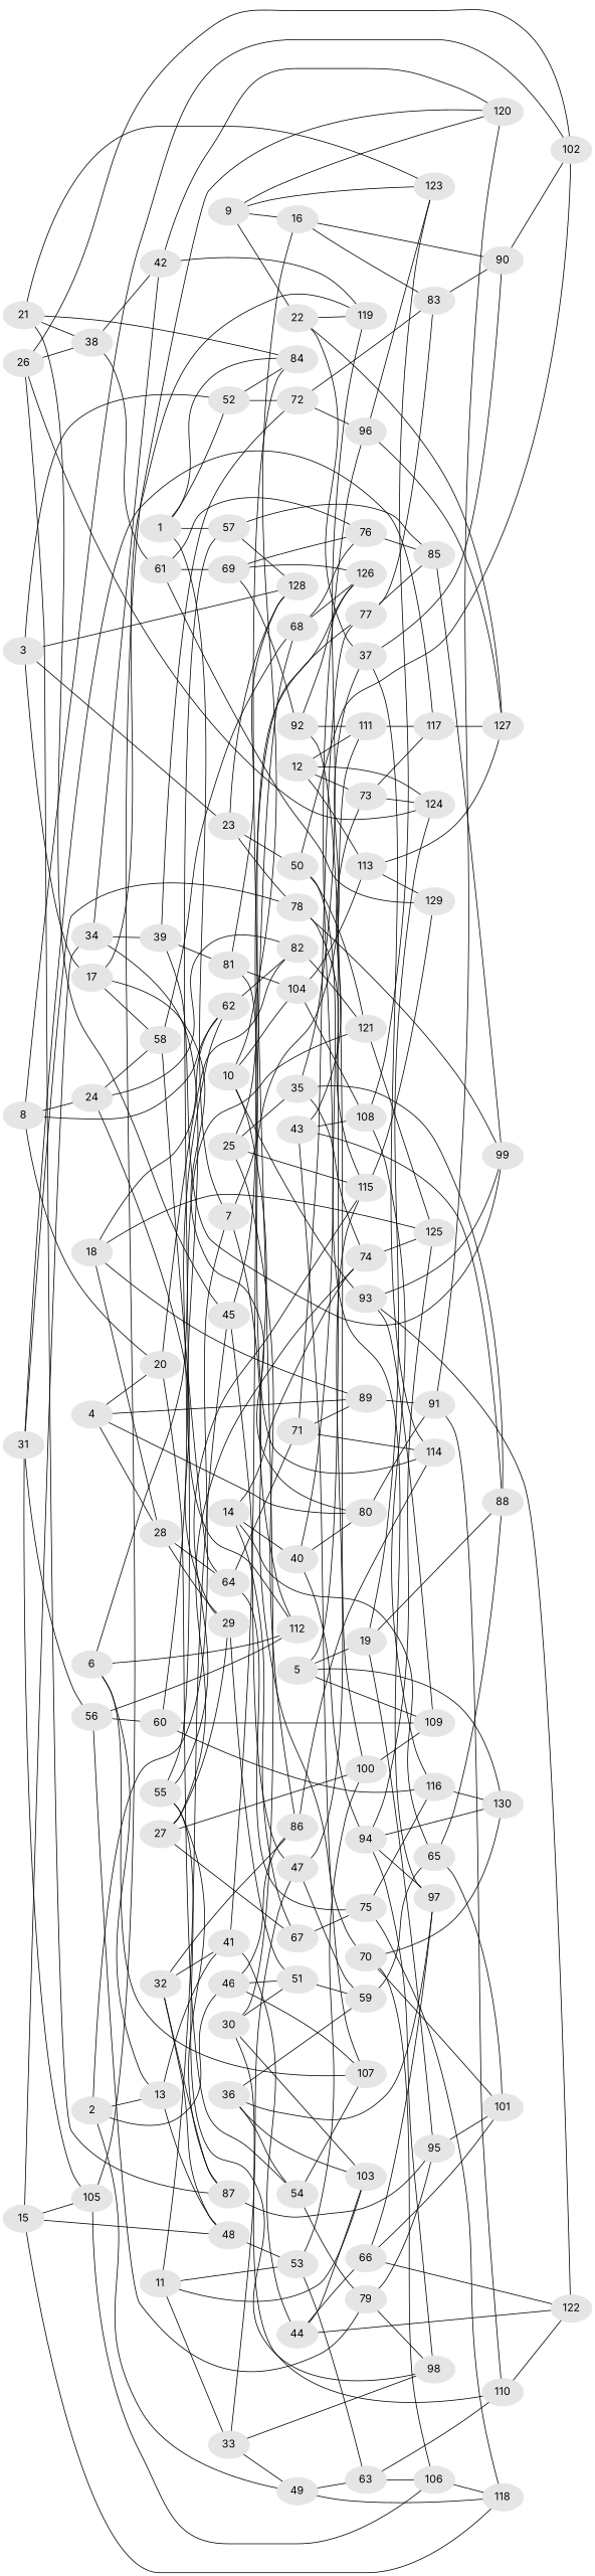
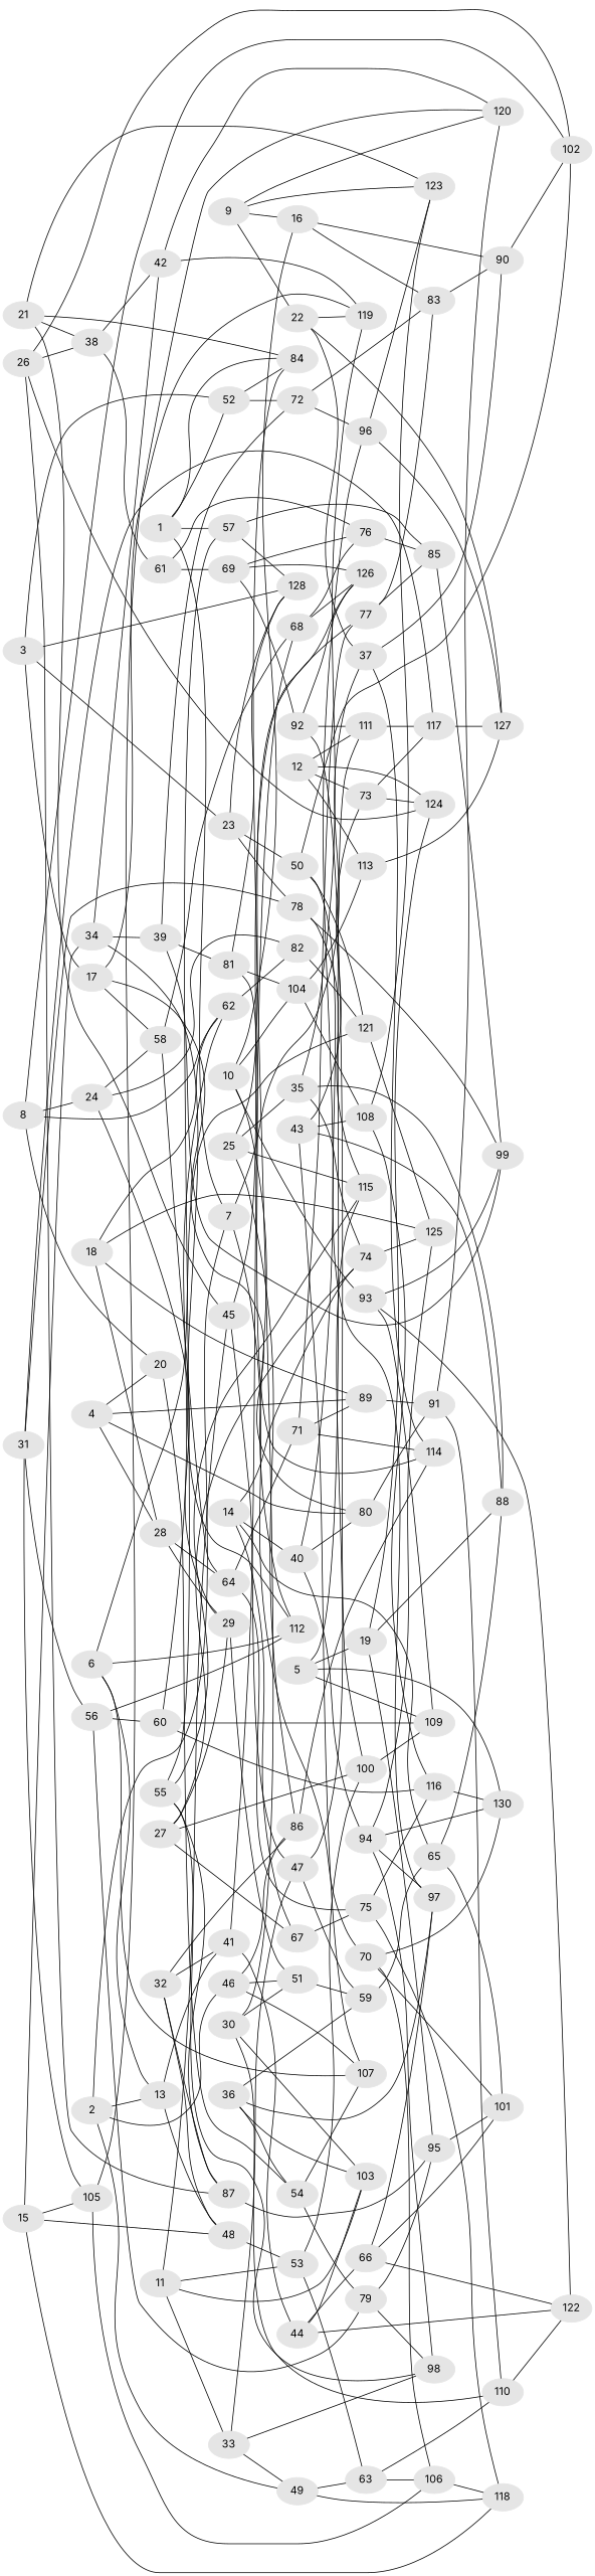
  graph {
    fontname=Inter
    rankdir=LR
    node [color=gray90 fontname=Inter style=filled]
    edge [fontname=Inter]
    1
    7
    52
    57
    84
    37
    70
    72
    128
    85
    2
    13
    46
    49
    41
    48
    107
    86
    51
    118
    63
    3
    17
    23
    80
    58
    119
    50
    78
    4
    20
    28
    89
    54
    82
    29
    64
    91
    5
    19
    109
    111
    130
    124
    88
    95
    117
    6
    112
    121
    125
    90
    114
    106
    101
    8
    24
    62
    102
    9
    16
    22
    120
    123
    83
    127
    10
    93
    104
    99
    122
    113
    108
    11
    33
    45
    53
    103
    47
    98
    126
    100
    12
    73
-   129
    44
    68
    14
    40
    65
    67
    74
    94
    96
    75
    15
    34
    105
    39
    42
    18
    79
    21
    38
    61
    97
    115
    25
    35
    77
    26
    87
    27
    71
    59
    30
    110
    31
    56
    60
    32
    81
    36
    69
    76
    66
    43
    116
    55
    92
    1 -- 7
    1 -- 52
    1 -- 57
    1 -- 84
    7 -- 37
    7 -- 70
    52 -- 84
    52 -- 72
    57 -- 128
    57 -- 85
    37 -- 90
    37 -- 114
    70 -- 130
    70 -- 106
    70 -- 101
    72 -- 83
    72 -- 96
    85 -- 99
    2 -- 7
    2 -- 13
    2 -- 46
    2 -- 49
    13 -- 41
    13 -- 48
    46 -- 107
    46 -- 86
    46 -- 51
    49 -- 118
    49 -- 63
    41 -- 44
    41 -- 68
    48 -- 53
    86 -- 114
    51 -- 59
    63 -- 106
    63 -- 110
    3 -- 52
    3 -- 128
    3 -- 17
    3 -- 23
    17 -- 80
    17 -- 58
    17 -- 119
    23 -- 128
    23 -- 50
    23 -- 78
    80 -- 91
    58 -- 64
    58 -- 68
    50 -- 121
    50 -- 102
    50 -- 97
    78 -- 99
    78 -- 115
    4 -- 80
    4 -- 20
    4 -- 28
    4 -- 89
    20 -- 54
-   20 -- 82
    28 -- 29
    28 -- 64
    89 -- 91
    54 -- 107
    54 -- 79
    82 -- 121
    29 -- 51
    64 -- 75
    64 -- 71
    91 -- 120
    91 -- 110
    5 -- 19
    5 -- 109
    5 -- 111
    5 -- 130
    19 -- 124
    19 -- 88
    19 -- 95
    111 -- 117
    95 -- 101
    117 -- 127
    6 -- 13
    6 -- 107
    6 -- 112
    6 -- 121
    121 -- 125
    90 -- 102
    106 -- 118
    8 -- 20
    8 -- 24
    8 -- 62
    8 -- 102
    24 -- 58
    24 -- 82
    24 -- 29
    62 -- 82
    9 -- 16
    9 -- 22
    9 -- 120
    9 -- 123
    16 -- 90
    16 -- 83
    22 -- 37
    22 -- 119
    22 -- 127
    83 -- 90
    10 -- 112
    10 -- 16
    10 -- 93
    10 -- 104
    93 -- 109
    93 -- 99
    93 -- 122
    104 -- 113
    104 -- 108
    113 -- 127
-   113 -- 129
    108 -- 123
    108 -- 116
    11 -- 33
    11 -- 45
    11 -- 53
    11 -- 103
    33 -- 49
    33 -- 47
    33 -- 98
    45 -- 47
    45 -- 126
    53 -- 63
    53 -- 100
    47 -- 115
    47 -- 59
    100 -- 109
    12 -- 111
    12 -- 124
    12 -- 113
    12 -- 73
    73 -- 124
    73 -- 117
    44 -- 122
    44 -- 103
    44 -- 66
    68 -- 126
    68 -- 76
    14 -- 40
    14 -- 65
    14 -- 67
    14 -- 74
    40 -- 80
    40 -- 94
    40 -- 96
    65 -- 88
    65 -- 101
    67 -- 75
    74 -- 125
    94 -- 130
    94 -- 125
    94 -- 98
    94 -- 97
    96 -- 123
    96 -- 127
    75 -- 118
    75 -- 116
    15 -- 48
    15 -- 118
    15 -- 34
    15 -- 105
    34 -- 112
    34 -- 39
    34 -- 42
    105 -- 106
    105 -- 120
    39 -- 72
    39 -- 99
    39 -- 81
    42 -- 119
    42 -- 120
    18 -- 28
    18 -- 89
    18 -- 125
    18 -- 62
    79 -- 95
    79 -- 98
    21 -- 84
    21 -- 123
    21 -- 45
    21 -- 38
    38 -- 42
    38 -- 61
-   61 -- 129
    61 -- 69
    61 -- 76
-   115 -- 129
    25 -- 86
    25 -- 115
    25 -- 35
    25 -- 77
    35 -- 119
    35 -- 88
    35 -- 74
    77 -- 85
    77 -- 83
    26 -- 124
    26 -- 102
    26 -- 38
    26 -- 87
    87 -- 95
    27 -- 29
    27 -- 100
    27 -- 67
    27 -- 74
    71 -- 89
    71 -- 114
    71 -- 77
    59 -- 65
    30 -- 84
    30 -- 51
    30 -- 103
    30 -- 110
    110 -- 122
    31 -- 78
    31 -- 117
    31 -- 105
    31 -- 56
    56 -- 112
    56 -- 79
    56 -- 60
    60 -- 109
    60 -- 62
    60 -- 116
    32 -- 41
    32 -- 48
    32 -- 86
    32 -- 87
    81 -- 128
    81 -- 114
    81 -- 104
    36 -- 54
    36 -- 103
    36 -- 97
    36 -- 59
    69 -- 126
    69 -- 76
    69 -- 92
    76 -- 85
    66 -- 101
    66 -- 122
    66 -- 97
    43 -- 107
    43 -- 88
    43 -- 108
    43 -- 73
    116 -- 130
    55 -- 57
    55 -- 98
    55 -- 115
    55 -- 87
    92 -- 111
    92 -- 126
    92 -- 100
  }
